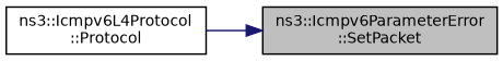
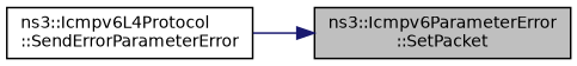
  digraph {
    rankdir=RL
    node [color=black fontname=Helvetica fontsize=10 shape=record style=filled]
    n1 [fillcolor=grey75 fontcolor=black height=0.2 label="ns3::Icmpv6ParameterError\l::SetPacket" width=0.4]
-   n2 [fillcolor=white height=0.2 label="ns3::Icmpv6L4Protocol\l::Protocol" width=0.4]
+   n2 [fillcolor=white height=0.2 label="ns3::Icmpv6L4Protocol\l::SendErrorParameterError" width=0.4]
    n1 -> n2 [color=midnightblue dir=back fontname=Helvetica fontsize=10 labelfontname=Helvetica labelfontsize=10 style=solid]
  }
